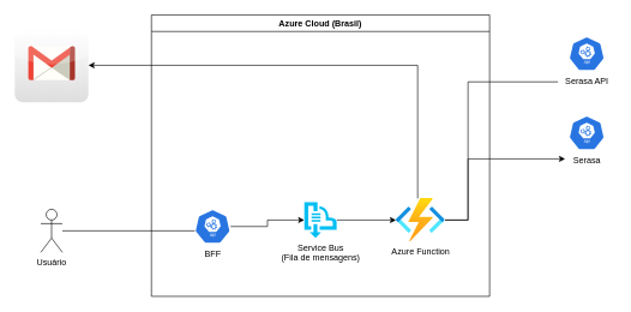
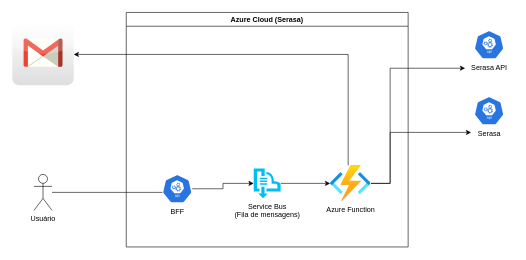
  <mxCell id="0" />
  <mxCell id="1" parent="0" />
  <mxCell id="2" style="edgeStyle=orthogonalEdgeStyle;rounded=0;orthogonalLoop=1;jettySize=auto;html=1;entryX=0.34;entryY=0.625;entryDx=0;entryDy=0;entryPerimeter=0;" edge="1" parent="1" source="3" target="7"><mxGeometry relative="1" as="geometry" /></mxCell>
  <mxCell id="3" value="Usuário" style="shape=umlActor;verticalLabelPosition=bottom;verticalAlign=top;html=1;outlineConnect=0;" vertex="1" parent="1"><mxGeometry x="56.2" y="290" width="30" height="60" as="geometry" /></mxCell>
  <mxCell id="4" value="" style="dashed=0;outlineConnect=0;html=1;align=center;labelPosition=center;verticalLabelPosition=bottom;verticalAlign=top;shape=mxgraph.webicons.gmail;gradientColor=#DFDEDE" vertex="1" parent="1"><mxGeometry x="20" y="38.8" width="102.4" height="102.4" as="geometry" /></mxCell>
- <mxCell id="5" value="Azure Cloud (Brasil)" style="swimlane;" vertex="1" parent="1"><mxGeometry x="210" y="20" width="470" height="391" as="geometry"><mxRectangle x="320" y="159" width="70" height="30" as="alternateBounds" /></mxGeometry></mxCell>
+ <mxCell id="5" value="Azure Cloud (Serasa)" style="swimlane;" vertex="1" parent="1"><mxGeometry x="210" y="20" width="470" height="391" as="geometry"><mxRectangle x="320" y="159" width="70" height="30" as="alternateBounds" /></mxGeometry></mxCell>
  <mxCell id="6" value="" style="group" vertex="1" connectable="0" parent="5"><mxGeometry x="60" y="270" width="50" height="78" as="geometry" /></mxCell>
  <mxCell id="7" value="" style="sketch=0;html=1;dashed=0;whitespace=wrap;fillColor=#2875E2;strokeColor=#ffffff;points=[[0.005,0.63,0],[0.1,0.2,0],[0.9,0.2,0],[0.5,0,0],[0.995,0.63,0],[0.72,0.99,0],[0.5,1,0],[0.28,0.99,0]];shape=mxgraph.kubernetes.icon;prIcon=api" vertex="1" parent="6"><mxGeometry width="50" height="48" as="geometry" /></mxCell>
  <mxCell id="8" value="BFF" style="text;html=1;align=center;verticalAlign=middle;resizable=0;points=[];autosize=1;strokeColor=none;fillColor=none;" vertex="1" parent="6"><mxGeometry y="48" width="50" height="30" as="geometry" /></mxCell>
  <mxCell id="9" value="Service Bus&lt;br&gt;(Fila de mensagens)" style="verticalLabelPosition=bottom;html=1;verticalAlign=top;align=center;strokeColor=none;fillColor=#00BEF2;shape=mxgraph.azure.service_bus;pointerEvents=1;" vertex="1" parent="5"><mxGeometry x="212.5" y="260" width="45" height="50" as="geometry" /></mxCell>
  <mxCell id="10" style="edgeStyle=orthogonalEdgeStyle;rounded=0;orthogonalLoop=1;jettySize=auto;html=1;" edge="1" parent="5" source="7" target="9"><mxGeometry relative="1" as="geometry" /></mxCell>
  <mxCell id="11" value="Azure Function" style="aspect=fixed;html=1;points=[];align=center;image;fontSize=12;image=img/lib/azure2/compute/Function_Apps.svg;" vertex="1" parent="5"><mxGeometry x="340" y="255" width="68" height="60" as="geometry" /></mxCell>
  <mxCell id="12" style="edgeStyle=orthogonalEdgeStyle;rounded=0;orthogonalLoop=1;jettySize=auto;html=1;" edge="1" parent="5" source="9" target="11"><mxGeometry relative="1" as="geometry"><mxPoint x="300" y="210" as="targetPoint" /></mxGeometry></mxCell>
  <mxCell id="13" value="" style="group" vertex="1" connectable="0" parent="1"><mxGeometry x="775" y="50" width="80" height="78" as="geometry" /></mxCell>
  <mxCell id="14" value="" style="sketch=0;html=1;dashed=0;whitespace=wrap;fillColor=#2875E2;strokeColor=#ffffff;points=[[0.005,0.63,0],[0.1,0.2,0],[0.9,0.2,0],[0.5,0,0],[0.995,0.63,0],[0.72,0.99,0],[0.5,1,0],[0.28,0.99,0]];shape=mxgraph.kubernetes.icon;prIcon=api" vertex="1" parent="13"><mxGeometry x="15" width="50" height="48" as="geometry" /></mxCell>
  <mxCell id="15" value="Serasa API" style="text;html=1;align=center;verticalAlign=middle;resizable=0;points=[];autosize=1;strokeColor=none;fillColor=none;" vertex="1" parent="13"><mxGeometry y="48" width="80" height="30" as="geometry" /></mxCell>
  <mxCell id="16" value="" style="group" vertex="1" connectable="0" parent="1"><mxGeometry x="785" y="160" width="60" height="78" as="geometry" /></mxCell>
  <mxCell id="17" value="" style="sketch=0;html=1;dashed=0;whitespace=wrap;fillColor=#2875E2;strokeColor=#ffffff;points=[[0.005,0.63,0],[0.1,0.2,0],[0.9,0.2,0],[0.5,0,0],[0.995,0.63,0],[0.72,0.99,0],[0.5,1,0],[0.28,0.99,0]];shape=mxgraph.kubernetes.icon;prIcon=api" vertex="1" parent="16"><mxGeometry x="5" width="50" height="48" as="geometry" /></mxCell>
  <mxCell id="18" value="Serasa" style="text;html=1;align=center;verticalAlign=middle;resizable=0;points=[];autosize=1;strokeColor=none;fillColor=none;" vertex="1" parent="16"><mxGeometry y="48" width="60" height="30" as="geometry" /></mxCell>
- <mxCell id="19" style="edgeStyle=orthogonalEdgeStyle;rounded=0;orthogonalLoop=1;jettySize=auto;html=1;endArrow=none;" edge="1" parent="1" source="11" target="15"><mxGeometry relative="1" as="geometry"><Array as="points"><mxPoint x="650" y="305" /><mxPoint x="650" y="113" /></Array></mxGeometry></mxCell>
+ <mxCell id="19" style="edgeStyle=orthogonalEdgeStyle;rounded=0;orthogonalLoop=1;jettySize=auto;html=1;" edge="1" parent="1" source="11" target="15"><mxGeometry relative="1" as="geometry"><Array as="points"><mxPoint x="650" y="305" /><mxPoint x="650" y="113" /></Array></mxGeometry></mxCell>
  <mxCell id="20" style="edgeStyle=orthogonalEdgeStyle;rounded=0;orthogonalLoop=1;jettySize=auto;html=1;" edge="1" parent="1" source="11" target="18"><mxGeometry relative="1" as="geometry"><Array as="points"><mxPoint x="650" y="305" /><mxPoint x="650" y="220" /></Array></mxGeometry></mxCell>
  <mxCell id="21" style="edgeStyle=orthogonalEdgeStyle;rounded=0;orthogonalLoop=1;jettySize=auto;html=1;" edge="1" parent="1" source="11" target="4"><mxGeometry relative="1" as="geometry"><Array as="points"><mxPoint x="580" y="90" /></Array></mxGeometry></mxCell>
